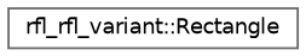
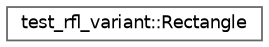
  digraph {
    rankdir=LR
-   n1 [color=grey40 fillcolor=white fontname=Helvetica fontsize=10 height=0.2 label="rfl_rfl_variant::Rectangle" shape=box style=filled width=0.4]
+   n1 [color=grey40 fillcolor=white fontname=Helvetica fontsize=10 height=0.2 label="test_rfl_variant::Rectangle" shape=box style=filled width=0.4]
  }
